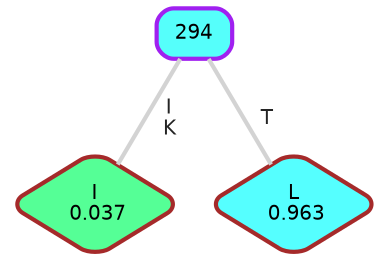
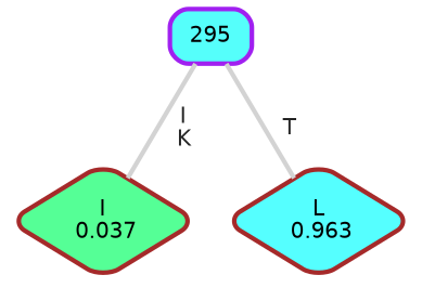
  graph {
    ranksep="0 equally"
    splines=straight
    node [color=brown fontcolor=black fontname=helvetica penwidth=3 shape=diamond style="filled, rounded"]
    edge [color=lightgray fontcolor=grey14 fontname=helvetica fontweight=bold penwidth=3]
    n1 [fillcolor="#55ff96" label="I\n 0.037"]
-   n2 [color=purple fillcolor="#55fffb" label=294 shape=box]
+   n2 [color=purple fillcolor="#55fffb" label=295 shape=box]
    n3 [fillcolor="#55ffff" label="L\n 0.963"]
    subgraph sub_1 {
      rank=same
    }
    n2 -- n1 [label=" I\n K"]
    n2 -- n3 [label=" T"]
  }
